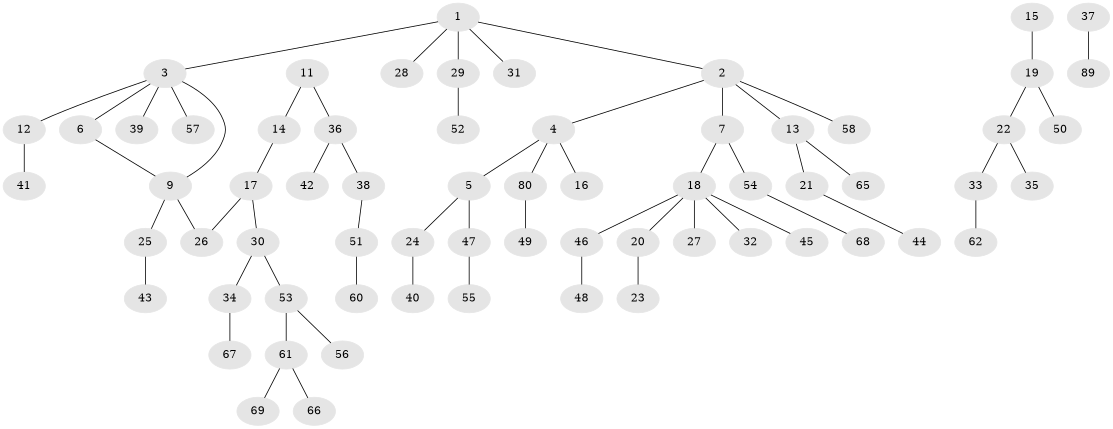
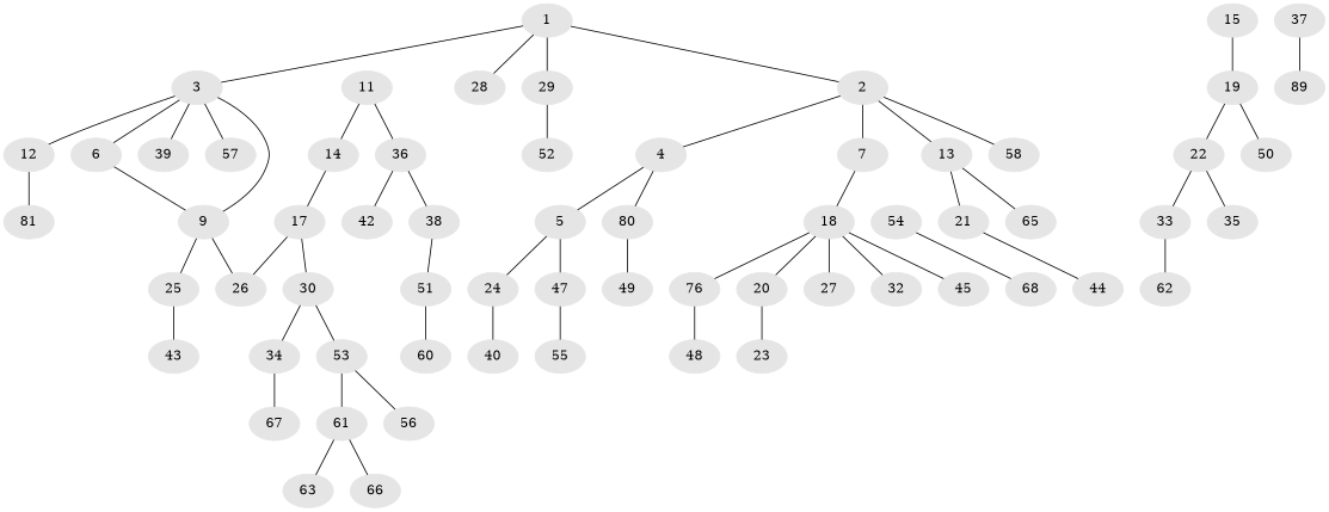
  graph {
    node [color=gray90 style=filled]
    1
    2
    3
    28
    29
-   31
    4
    7
    13
    58
    6
    12
    39
    57
    9
    52
    5
    n18 [label=80]
-   16
    18
    54
    21
    65
    11
    14
    36
-   41
+   41 [label=81]
    24
    47
    49
    40
    55
    25
    26
    15
    19
    20
    27
    32
    45
-   46
+   46 [label=76]
    68
    43
    17
    38
    42
    44
    30
    22
    50
    34
    53
    n53 [label=89]
    37
    23
    33
    35
    62
    67
    56
    61
    48
    51
    60
-   63 [label=69]
+   63
    66
    1 -- 2
    1 -- 3
    1 -- 28
    1 -- 29
-   1 -- 31
    2 -- 4
    2 -- 7
    2 -- 13
    2 -- 58
    3 -- 6
    3 -- 12
    3 -- 39
    3 -- 57
    3 -- 9
    29 -- 52
    4 -- 5
    4 -- n18
-   4 -- 16
    7 -- 18
-   7 -- 54
    13 -- 21
    13 -- 65
    6 -- 9
    12 -- 41
    9 -- 25
    9 -- 26
    5 -- 24
    5 -- 47
    n18 -- 49
    18 -- 20
    18 -- 27
    18 -- 32
    18 -- 45
    18 -- 46
    54 -- 68
    21 -- 44
    11 -- 14
    11 -- 36
    14 -- 17
    36 -- 38
    36 -- 42
    24 -- 40
    47 -- 55
    25 -- 43
    15 -- 19
    19 -- 22
    19 -- 50
    20 -- 23
    46 -- 48
    17 -- 26
    17 -- 30
    38 -- 51
    30 -- 34
    30 -- 53
    22 -- 33
    22 -- 35
    34 -- 67
    53 -- 56
    53 -- 61
    37 -- n53
    33 -- 62
    61 -- 63
    61 -- 66
    51 -- 60
  }
